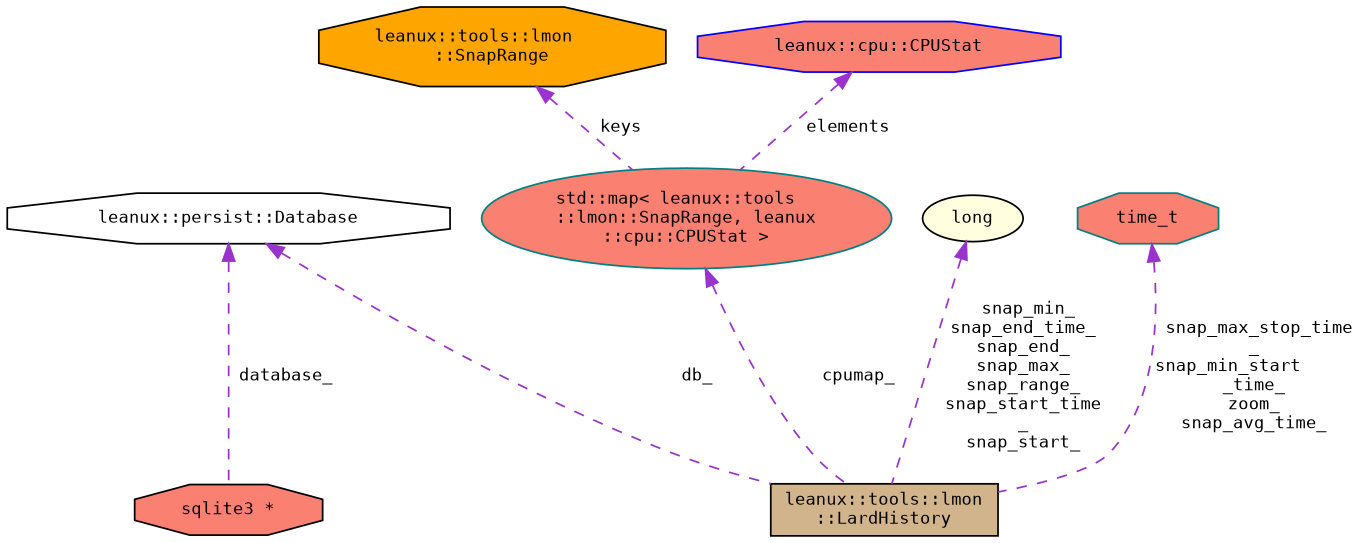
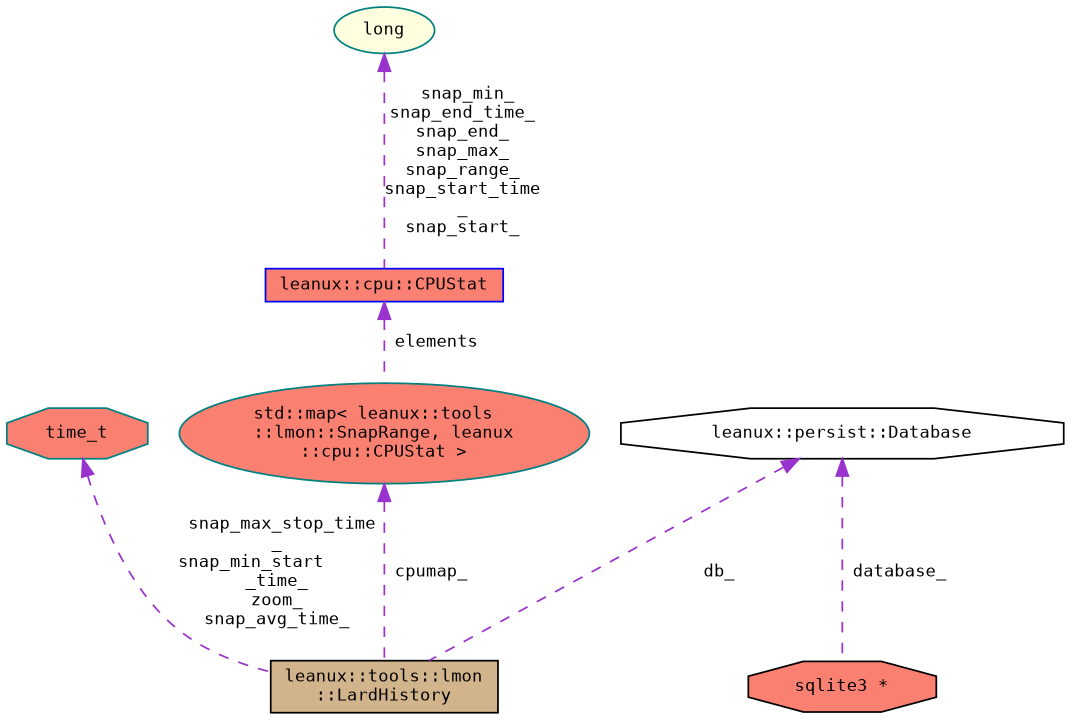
  digraph {
    fontname="DejaVu Sans Mono"
    rankdir=TB
    node [color=black fillcolor=salmon fontname="DejaVu Sans Mono" fontsize=10 shape=octagon style=filled]
    edge [color=darkorchid3 dir=back fontname="DejaVu Sans Mono" fontsize=10 labelfontname=Helvetica labelfontsize=10 style=dashed]
    n1 [fillcolor=tan fontcolor=black height=0.2 label="leanux::tools::lmon\l::LardHistory" shape=box width=0.4]
    n2 [color=teal height=0.2 label=time_t width=0.4]
    n3 [fillcolor=white height=0.2 label="leanux::persist::Database" width=0.4]
    n4 [height=0.2 label="sqlite3 *" width=0.4]
    n5 [color=teal height=0.2 label="std::map\< leanux::tools\l::lmon::SnapRange, leanux\l::cpu::CPUStat \>" shape=ellipse width=0.4]
-   n6 [fillcolor=orange height=0.2 label="leanux::tools::lmon\l::SnapRange" width=0.4]
-   n7 [color=blue height=0.2 label="leanux::cpu::CPUStat" width=0.4]
-   n8 [fillcolor=lightyellow height=0.2 label=long shape=ellipse width=0.4]
+   n7 [color=blue height=0.2 label="leanux::cpu::CPUStat" shape=box width=0.4]
+   n8 [color=teal fillcolor=lightyellow height=0.2 label=long shape=ellipse width=0.4]
    n2 -> n1 [label=" snap_max_stop_time\l_\nsnap_min_start\l_time_\nzoom_\nsnap_avg_time_"]
    n3 -> n1 [label=" db_"]
    n3 -> n4 [label=" database_"]
    n5 -> n1 [label=" cpumap_"]
-   n6 -> n5 [label=" keys"]
    n7 -> n5 [label=" elements"]
-   n8 -> n1 [label=" snap_min_\nsnap_end_time_\nsnap_end_\nsnap_max_\nsnap_range_\nsnap_start_time\l_\nsnap_start_"]
+   n8 -> n7 [label=" snap_min_\nsnap_end_time_\nsnap_end_\nsnap_max_\nsnap_range_\nsnap_start_time\l_\nsnap_start_"]
  }
